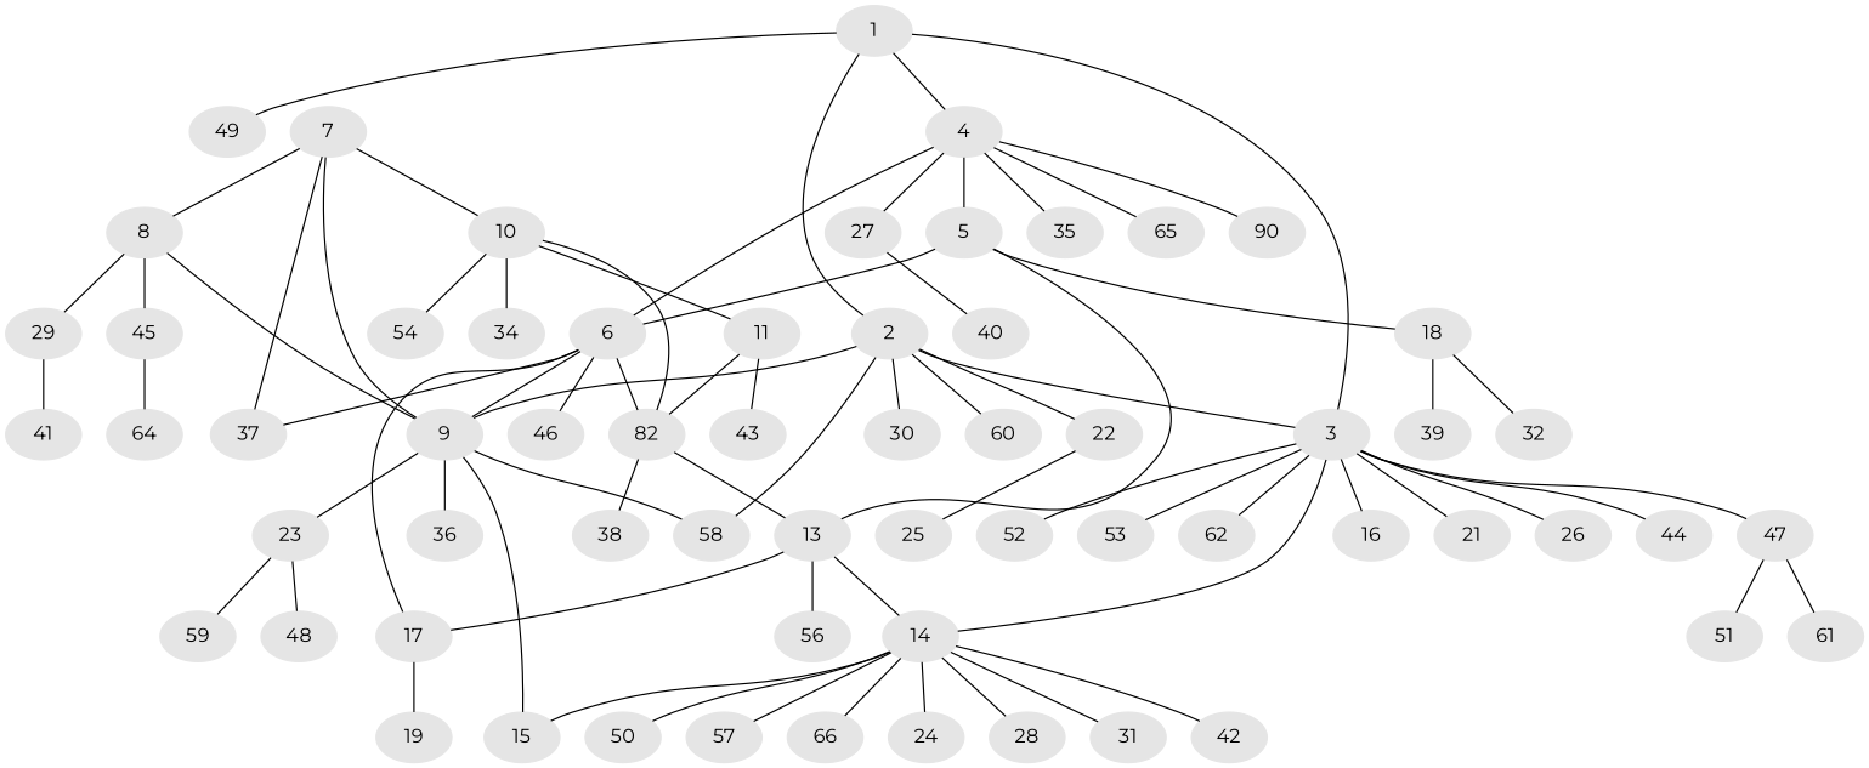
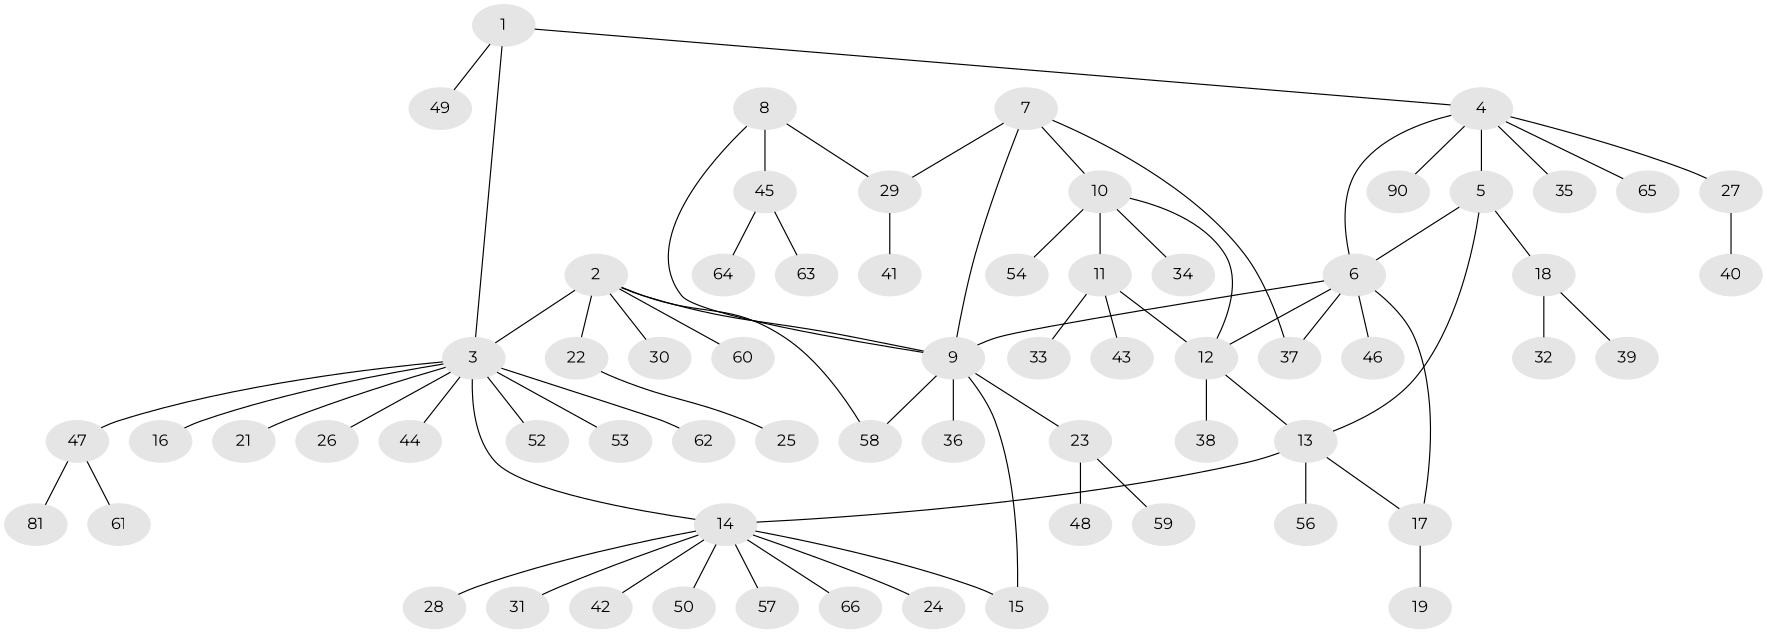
  graph {
    fontname=Montserrat
    node [color=gray90 fontname=Montserrat style=filled]
    edge [fontname=Montserrat]
    1
    2
    3
    4
    49
    9
    22
    30
    58
    60
    14
    16
    21
    26
    44
    47
    52
    53
    62
    5
    6
    n22 [label=90]
    27
    35
    65
    15
    23
    36
    25
-   12 [label=82]
+   12
    13
    38
    24
    28
    31
    42
    50
    57
    66
-   51
+   51 [label=81]
    61
    18
    17
    37
    46
    40
    56
    32
    39
    19
    7
    8
    10
    29
    45
    11
    34
    54
    41
+   63
    64
    48
    59
+   33
    43
-   1 -- 2
    1 -- 3
    1 -- 4
    1 -- 49
    2 -- 3
    2 -- 9
    2 -- 22
    2 -- 30
    2 -- 58
    2 -- 60
    3 -- 14
    3 -- 16
    3 -- 21
    3 -- 26
    3 -- 44
    3 -- 47
    3 -- 52
    3 -- 53
    3 -- 62
    4 -- 5
    4 -- 6
    4 -- n22
    4 -- 27
    4 -- 35
    4 -- 65
    9 -- 58
    9 -- 15
    9 -- 23
    9 -- 36
    22 -- 25
    14 -- 15
    14 -- 24
    14 -- 28
    14 -- 31
    14 -- 42
    14 -- 50
    14 -- 57
    14 -- 66
    47 -- 51
    47 -- 61
    5 -- 6
    5 -- 13
    5 -- 18
    6 -- 9
    6 -- 12
    6 -- 17
    6 -- 37
    6 -- 46
    27 -- 40
    23 -- 48
    23 -- 59
    12 -- 13
    12 -- 38
    13 -- 14
    13 -- 17
    13 -- 56
    18 -- 32
    18 -- 39
    17 -- 19
    7 -- 9
    7 -- 37
-   7 -- 8
+   7 -- 29
    7 -- 10
    8 -- 9
    8 -- 29
    8 -- 45
    10 -- 12
    10 -- 11
    10 -- 34
    10 -- 54
    29 -- 41
+   45 -- 63
    45 -- 64
    11 -- 12
+   11 -- 33
    11 -- 43
  }
